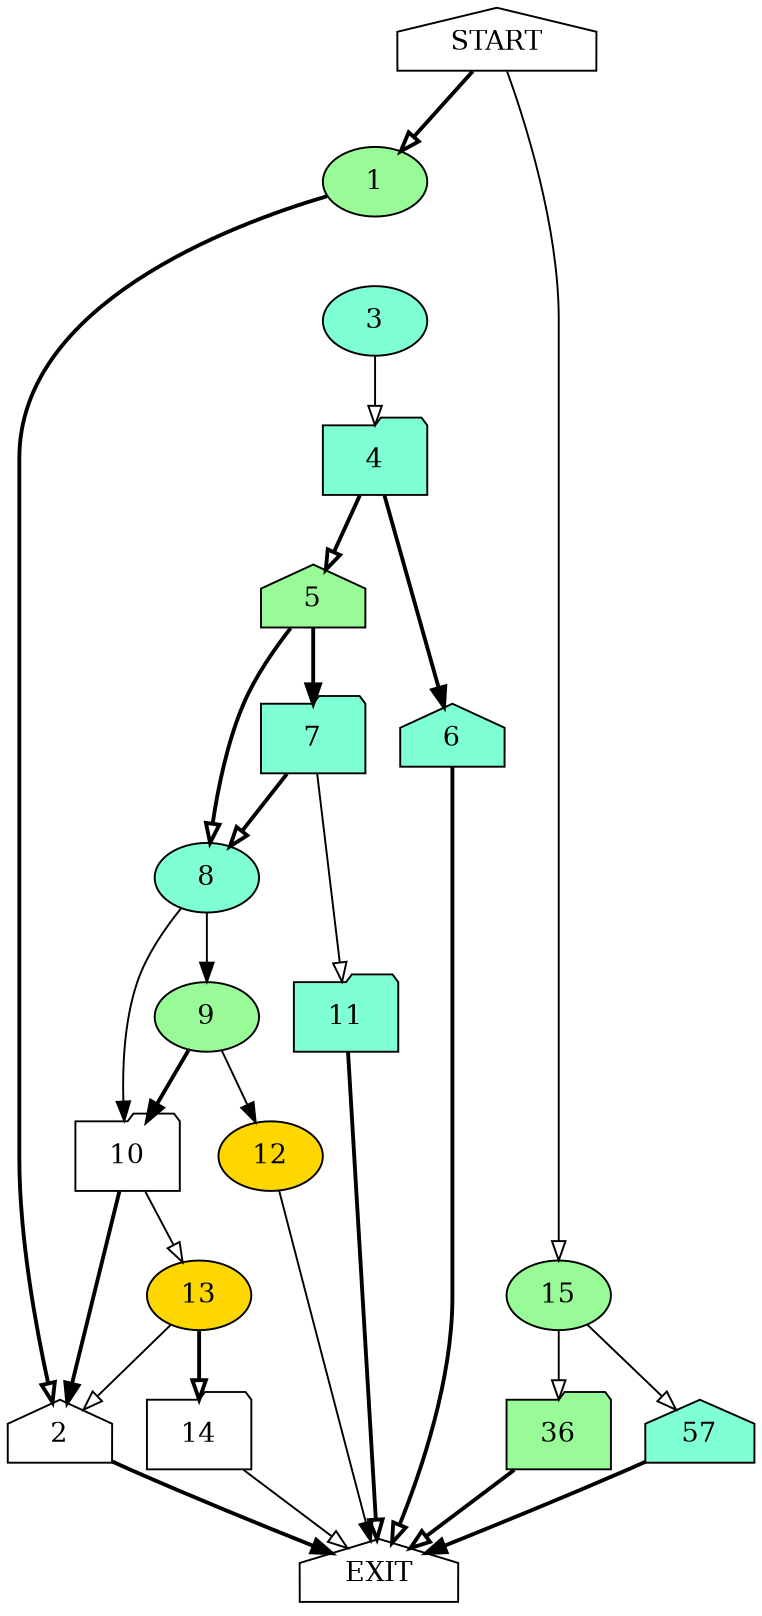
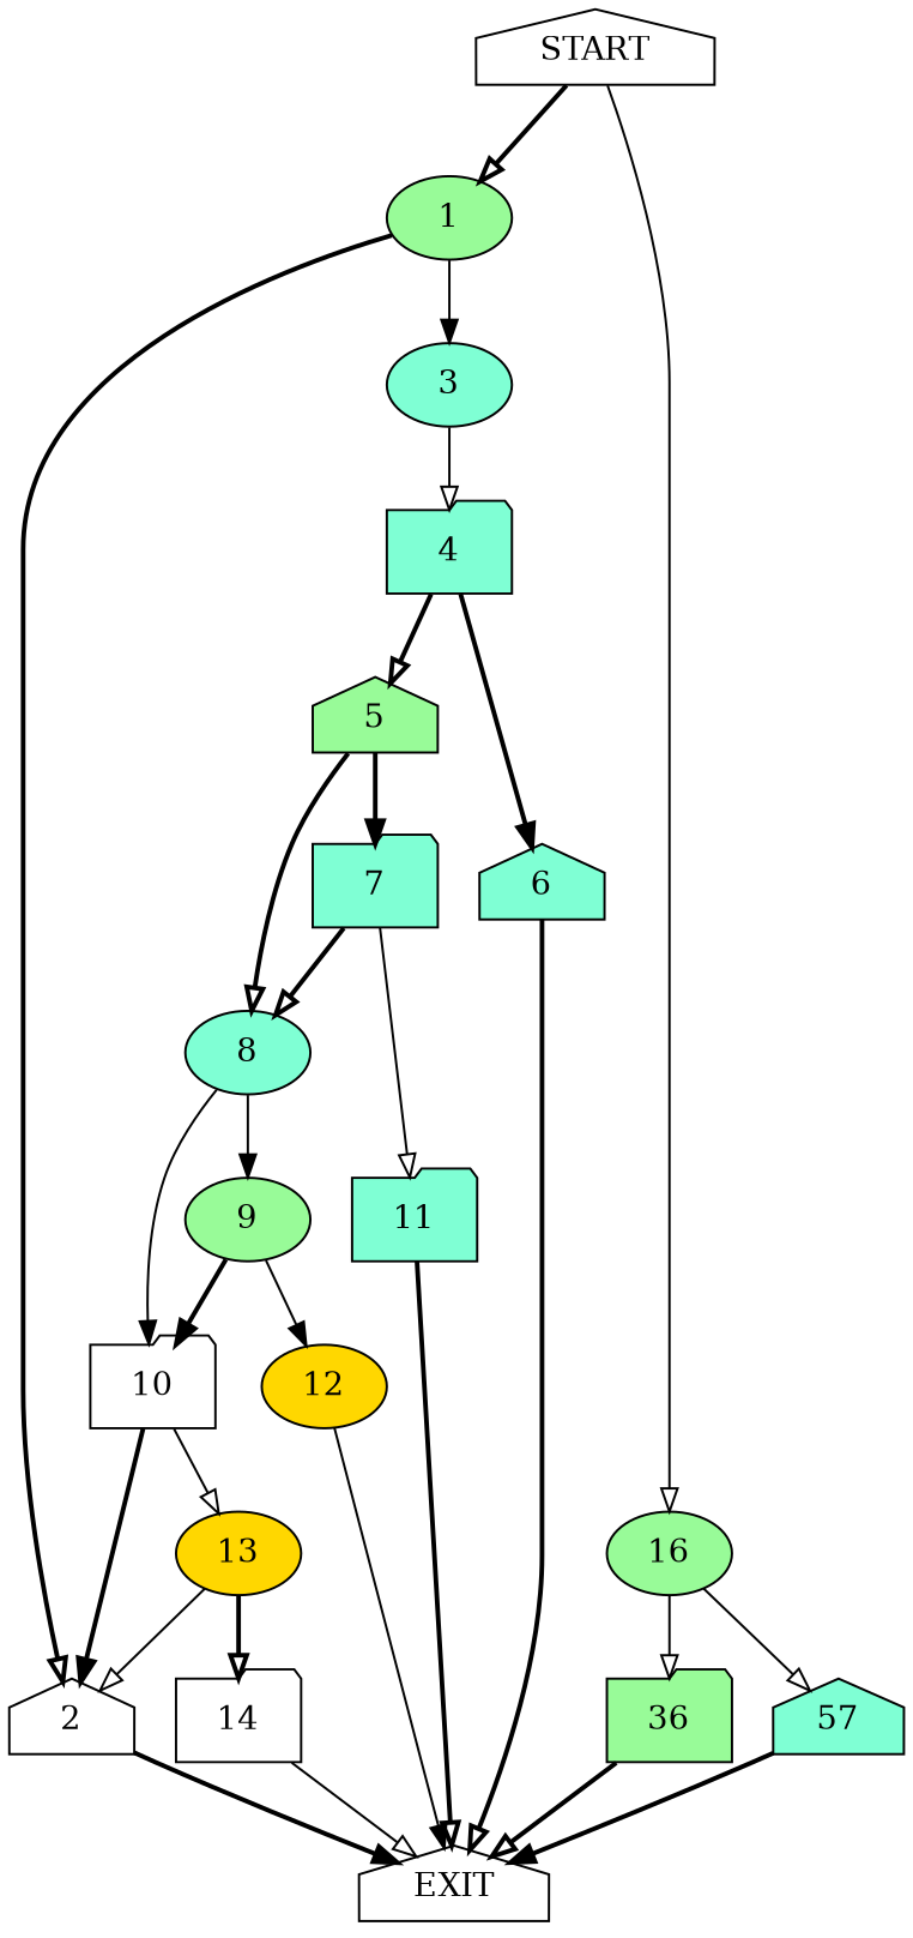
  digraph {
    node [fillcolor=aquamarine shape=ellipse style=filled]
    edge [arrowhead=onormal style=bold]
    n1 [fillcolor=white label=START shape=house]
    1 [fillcolor=palegreen]
-   15 [fillcolor=palegreen]
+   15 [fillcolor=palegreen label=16]
    2 [fillcolor=white shape=house]
    3
    n6 [fillcolor=palegreen label=36 shape=folder]
    n7 [label=57 shape=house]
    n8 [fillcolor=white label=EXIT shape=house]
    4 [shape=folder]
    5 [fillcolor=palegreen shape=house]
    6 [shape=house]
    7 [shape=folder]
    8
    11 [shape=folder]
    9 [fillcolor=palegreen]
    10 [fillcolor=white shape=folder]
    12 [fillcolor=gold]
    13 [fillcolor=gold]
    14 [fillcolor=white shape=folder]
    n1 -> 1
    n1 -> 15 [style=solid]
    1 -> 2
+   1 -> 3 [arrowhead=normal style=solid]
    15 -> n6 [style=solid]
    15 -> n7 [style=solid]
    2 -> n8 [arrowhead=normal]
    3 -> 4 [style=solid]
    n6 -> n8
    n7 -> n8 [arrowhead=normal]
    4 -> 5
    4 -> 6 [arrowhead=normal]
    5 -> 7 [arrowhead=normal]
    5 -> 8
    6 -> n8
    7 -> 8
    7 -> 11 [style=solid]
    8 -> 9 [arrowhead=normal style=solid]
    8 -> 10 [arrowhead=normal style=solid]
    11 -> n8
    9 -> 10 [arrowhead=normal]
    9 -> 12 [arrowhead=normal style=solid]
    10 -> 2 [arrowhead=normal]
    10 -> 13 [style=solid]
    12 -> n8 [arrowhead=normal style=solid]
    13 -> 2 [style=solid]
    13 -> 14
    14 -> n8 [style=solid]
  }
